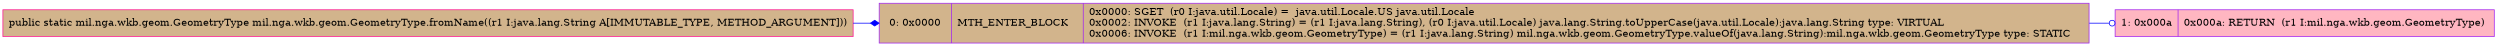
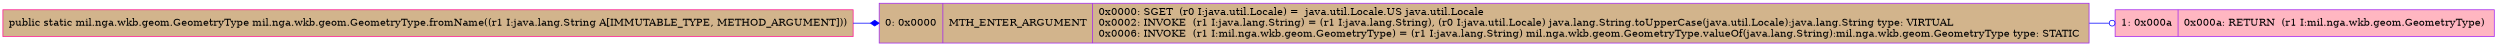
  digraph {
    rankdir=LR
    node [shape=record style=filled fillcolor=tan color=purple]
    edge [color=blue]
-   n1 [label="{0\:\ 0x0000|MTH_ENTER_BLOCK\l|0x0000: SGET  (r0 I:java.util.Locale) =  java.util.Locale.US java.util.Locale \l0x0002: INVOKE  (r1 I:java.lang.String) = (r1 I:java.lang.String), (r0 I:java.util.Locale) java.lang.String.toUpperCase(java.util.Locale):java.lang.String type: VIRTUAL \l0x0006: INVOKE  (r1 I:mil.nga.wkb.geom.GeometryType) = (r1 I:java.lang.String) mil.nga.wkb.geom.GeometryType.valueOf(java.lang.String):mil.nga.wkb.geom.GeometryType type: STATIC \l}"]
+   n1 [label="{0\:\ 0x0000|MTH_ENTER_ARGUMENT\l|0x0000: SGET  (r0 I:java.util.Locale) =  java.util.Locale.US java.util.Locale \l0x0002: INVOKE  (r1 I:java.lang.String) = (r1 I:java.lang.String), (r0 I:java.util.Locale) java.lang.String.toUpperCase(java.util.Locale):java.lang.String type: VIRTUAL \l0x0006: INVOKE  (r1 I:mil.nga.wkb.geom.GeometryType) = (r1 I:java.lang.String) mil.nga.wkb.geom.GeometryType.valueOf(java.lang.String):mil.nga.wkb.geom.GeometryType type: STATIC \l}"]
    n2 [label="{1\:\ 0x000a|0x000a: RETURN  (r1 I:mil.nga.wkb.geom.GeometryType) \l}" fillcolor=lightpink]
    n3 [label="{public static mil.nga.wkb.geom.GeometryType mil.nga.wkb.geom.GeometryType.fromName((r1 I:java.lang.String A[IMMUTABLE_TYPE, METHOD_ARGUMENT])) }" color=deeppink]
    n1 -> n2 [arrowhead=odot]
    n3 -> n1 [arrowhead=diamond]
  }
